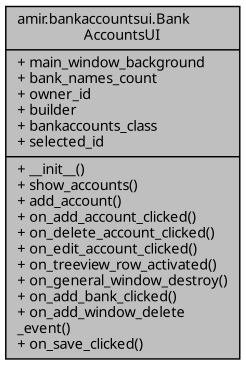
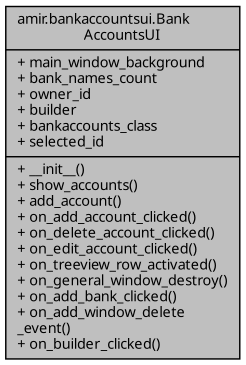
  digraph {
-   n1 [color=black fillcolor=grey75 fontcolor=black fontname="FreeSans.ttf" fontsize=10 height=0.2 label="{amir.bankaccountsui.Bank\lAccountsUI\n|+ main_window_background\l+ bank_names_count\l+ owner_id\l+ builder\l+ bankaccounts_class\l+ selected_id\l|+ __init__()\l+ show_accounts()\l+ add_account()\l+ on_add_account_clicked()\l+ on_delete_account_clicked()\l+ on_edit_account_clicked()\l+ on_treeview_row_activated()\l+ on_general_window_destroy()\l+ on_add_bank_clicked()\l+ on_add_window_delete\l_event()\l+ on_save_clicked()\l}" shape=record style=filled width=0.4]
+   n1 [color=black fillcolor=grey75 fontcolor=black fontname="FreeSans.ttf" fontsize=10 height=0.2 label="{amir.bankaccountsui.Bank\lAccountsUI\n|+ main_window_background\l+ bank_names_count\l+ owner_id\l+ builder\l+ bankaccounts_class\l+ selected_id\l|+ __init__()\l+ show_accounts()\l+ add_account()\l+ on_add_account_clicked()\l+ on_delete_account_clicked()\l+ on_edit_account_clicked()\l+ on_treeview_row_activated()\l+ on_general_window_destroy()\l+ on_add_bank_clicked()\l+ on_add_window_delete\l_event()\l+ on_builder_clicked()\l}" shape=record style=filled width=0.4]
  }
